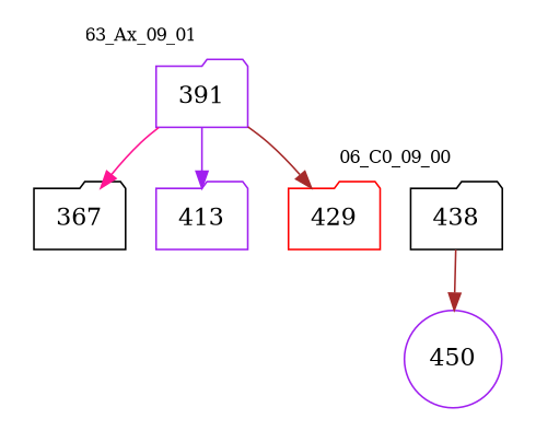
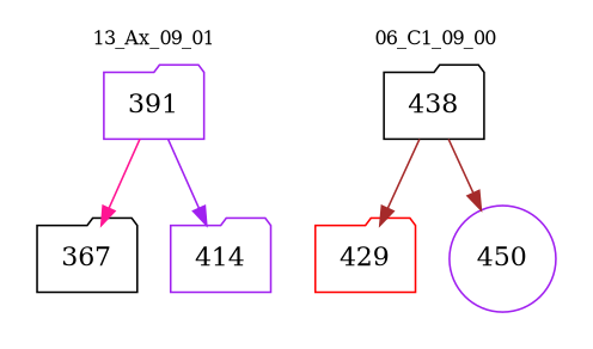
  digraph {
    node [color=purple shape=folder]
    edge [color=brown]
    n1 [label=391]
    n2 [color=black label=367]
-   n3 [label=413]
+   n3 [label=414]
    n4 [color=black label=438]
    n5 [color=red label=429]
    n6 [label=450 shape=circle]
    subgraph cluster_1 {
      color=white
      fontsize=10
-     label="63_Ax_09_01"
+     label="13_Ax_09_01"
      n1
      n2
      n3
    }
    subgraph cluster_2 {
      color=white
      fontsize=10
-     label="06_C0_09_00"
+     label="06_C1_09_00"
      n4
      n5
      n6
    }
    n1 -> n2 [color=deeppink]
    n1 -> n3 [color=purple]
-   n1 -> n5
+   n4 -> n5
    n4 -> n6
  }
